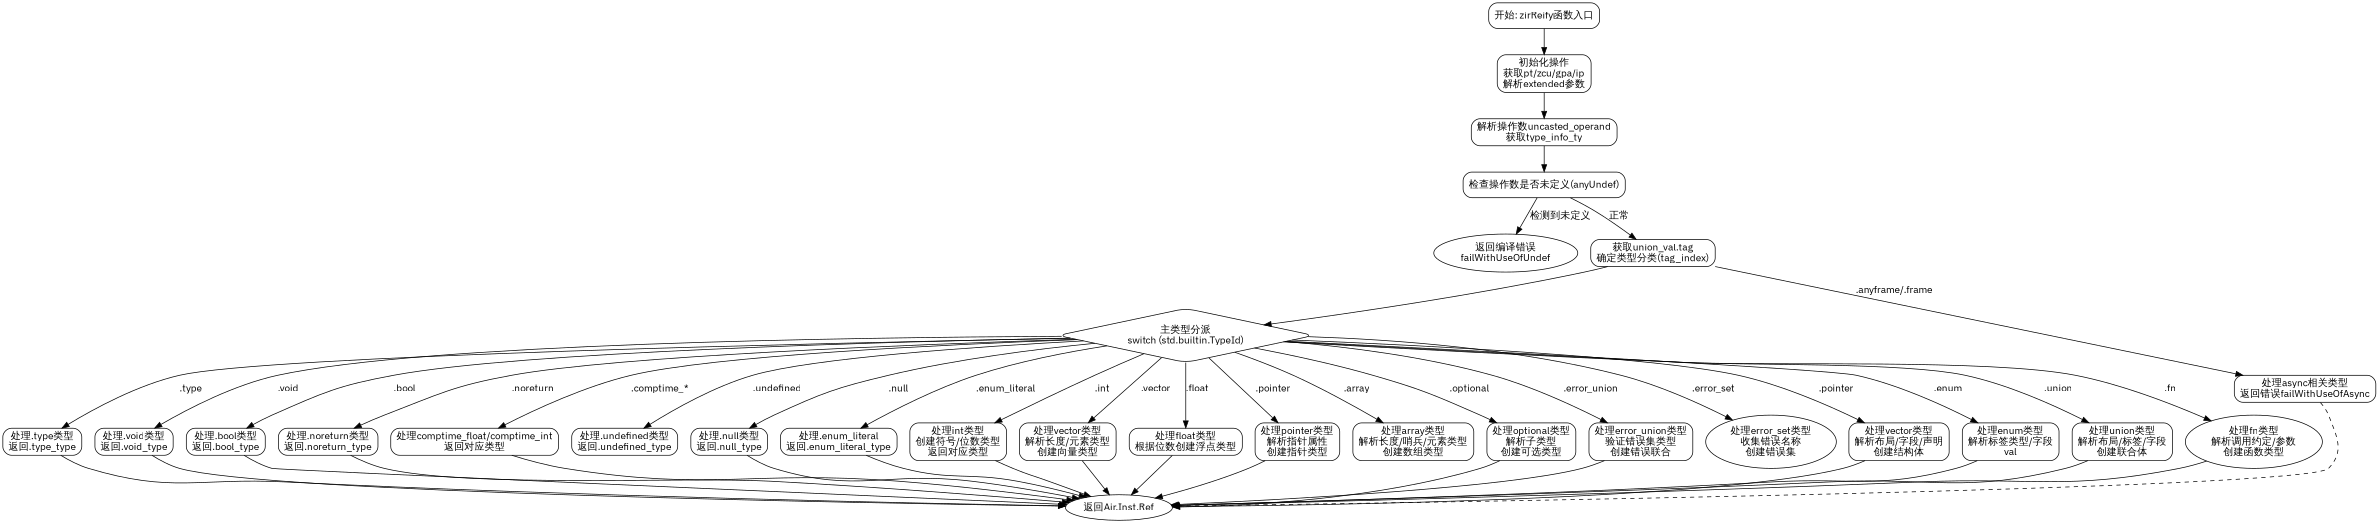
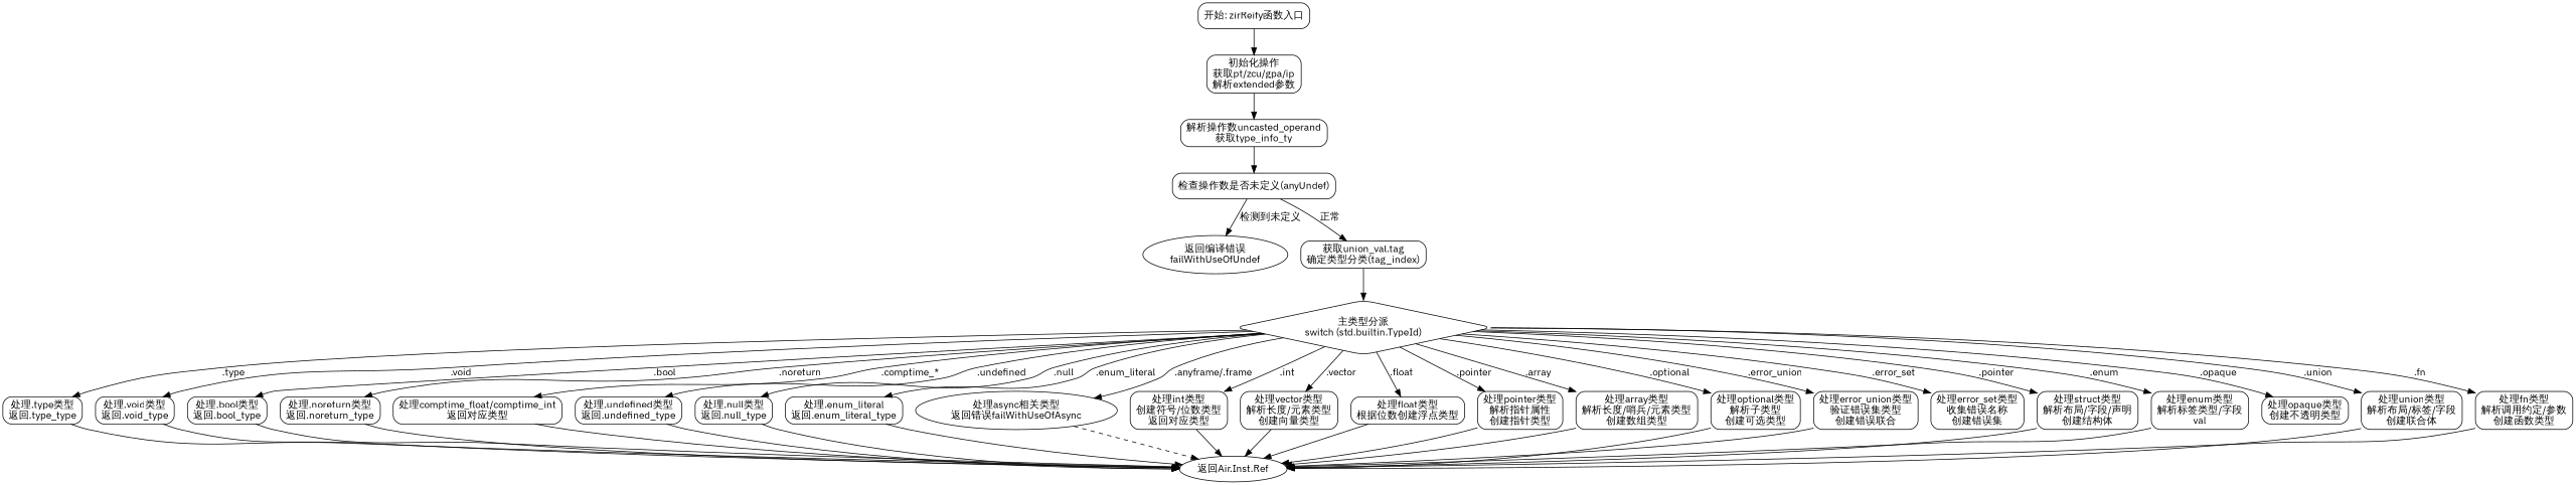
  digraph {
    fontname="IBM Plex Sans"
    node [fontname="IBM Plex Sans" shape=rectangle style=rounded]
    edge [fontname="IBM Plex Sans"]
    n1 [label="开始: zirReify函数入口"]
    n2 [label="初始化操作\n获取pt/zcu/gpa/ip\n解析extended参数"]
    n3 [label="解析操作数uncasted_operand\n获取type_info_ty"]
    n4 [label="检查操作数是否未定义(anyUndef)"]
    n5 [label="返回编译错误\nfailWithUseOfUndef" shape=oval]
    n6 [label="获取union_val.tag\n确定类型分类(tag_index)"]
    n7 [label="主类型分派\nswitch (std.builtin.TypeId)" shape=diamond]
    n8 [label="处理.type类型\n返回.type_type"]
    n9 [label="处理.void类型\n返回.void_type"]
    n10 [label="处理.bool类型\n返回.bool_type"]
    n11 [label="处理.noreturn类型\n返回.noreturn_type"]
    n12 [label="处理comptime_float/comptime_int\n返回对应类型"]
    n13 [label="处理.undefined类型\n返回.undefined_type"]
    n14 [label="处理.null类型\n返回.null_type"]
    n15 [label="处理.enum_literal\n返回.enum_literal_type"]
-   n16 [label="处理async相关类型\n返回错误failWithUseOfAsync" shape=box]
+   n16 [label="处理async相关类型\n返回错误failWithUseOfAsync" shape=oval]
    n17 [label="处理int类型\n创建符号/位数类型\n返回对应类型"]
    n18 [label="处理vector类型\n解析长度/元素类型\n创建向量类型"]
    n19 [label="处理float类型\n根据位数创建浮点类型"]
    n20 [label="处理pointer类型\n解析指针属性\n创建指针类型"]
    n21 [label="处理array类型\n解析长度/哨兵/元素类型\n创建数组类型"]
    n22 [label="处理optional类型\n解析子类型\n创建可选类型"]
    n23 [label="处理error_union类型\n验证错误集类型\n创建错误联合"]
-   n24 [label="处理error_set类型\n收集错误名称\n创建错误集" shape=ellipse]
-   n25 [label="处理vector类型\n解析布局/字段/声明\n创建结构体"]
+   n24 [label="处理error_set类型\n收集错误名称\n创建错误集"]
+   n25 [label="处理struct类型\n解析布局/字段/声明\n创建结构体"]
    n26 [label="处理enum类型\n解析标签类型/字段\nval"]
+   n27 [label="处理opaque类型\n创建不透明类型"]
    n28 [label="处理union类型\n解析布局/标签/字段\n创建联合体"]
-   n29 [label="处理fn类型\n解析调用约定/参数\n创建函数类型" shape=ellipse]
+   n29 [label="处理fn类型\n解析调用约定/参数\n创建函数类型"]
    n30 [label="返回Air.Inst.Ref" shape=oval]
    n1 -> n2
    n2 -> n3
    n3 -> n4
    n4 -> n5 [label="检测到未定义"]
    n4 -> n6 [label="正常"]
    n6 -> n7
    n7 -> n8 [label=".type"]
    n7 -> n9 [label=".void"]
    n7 -> n10 [label=".bool"]
    n7 -> n11 [label=".noreturn"]
    n7 -> n12 [label=".comptime_*"]
    n7 -> n13 [label=".undefined"]
    n7 -> n14 [label=".null"]
    n7 -> n15 [label=".enum_literal"]
-   n6 -> n16 [label=".anyframe/.frame"]
+   n7 -> n16 [label=".anyframe/.frame"]
    n7 -> n17 [label=".int"]
    n7 -> n18 [label=".vector"]
    n7 -> n19 [label=".float"]
    n7 -> n20 [label=".pointer"]
    n7 -> n21 [label=".array"]
    n7 -> n22 [label=".optional"]
    n7 -> n23 [label=".error_union"]
    n7 -> n24 [label=".error_set"]
    n7 -> n25 [label=".pointer"]
    n7 -> n26 [label=".enum"]
+   n7 -> n27 [label=".opaque"]
    n7 -> n28 [label=".union"]
    n7 -> n29 [label=".fn"]
    n8 -> n30
    n9 -> n30
    n10 -> n30
    n11 -> n30
    n12 -> n30
+   n13 -> n30
    n14 -> n30
    n15 -> n30
    n16 -> n30 [style=dashed]
    n17 -> n30
    n18 -> n30
    n19 -> n30
    n20 -> n30
+   n21 -> n30
    n22 -> n30
    n23 -> n30
    n25 -> n30
    n26 -> n30
    n28 -> n30
    n29 -> n30
  }
